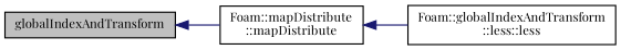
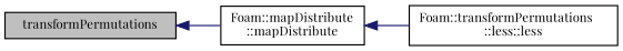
  digraph {
    fontname="Playfair Display"
    rankdir=LR
    node [color=black fontname="Playfair Display" fontsize=10 shape=record]
    edge [color=midnightblue dir=back fontname="Playfair Display" fontsize=10 labelfontname=Helvetica labelfontsize=10 style=solid]
-   n1 [fillcolor=grey75 fontcolor=black height=0.2 label=globalIndexAndTransform style=filled width=0.4]
+   n1 [fillcolor=grey75 fontcolor=black height=0.2 label=transformPermutations style=filled width=0.4]
    n2 [height=0.2 label="Foam::mapDistribute\l::mapDistribute" width=0.4]
-   n3 [height=0.2 label="Foam::globalIndexAndTransform\l::less::less" width=0.4]
+   n3 [height=0.2 label="Foam::transformPermutations\l::less::less" width=0.4]
    n1 -> n2
    n2 -> n3
  }
